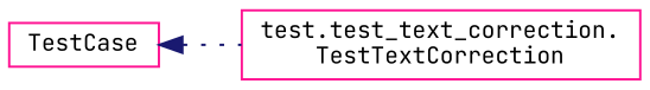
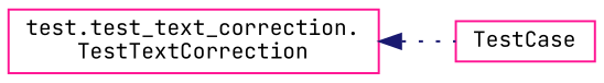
  digraph {
    rankdir=LR
    fontname="JetBrains Mono"
    node [color=deeppink fillcolor=white fontname="JetBrains Mono" fontsize=10 shape=record style=filled]
    n1 [height=0.2 label=TestCase width=0.4]
    n2 [height=0.2 label="test.test_text_correction.\lTestTextCorrection" width=0.4]
-   n1 -> n2 [color=midnightblue dir=back fontname="JetBrains Mono" fontsize=10 labelfontname=Helvetica labelfontsize=10 style=dotted]
+   n2 -> n1 [color=midnightblue dir=back fontname="JetBrains Mono" fontsize=10 labelfontname=Helvetica labelfontsize=10 style=dotted]
  }
